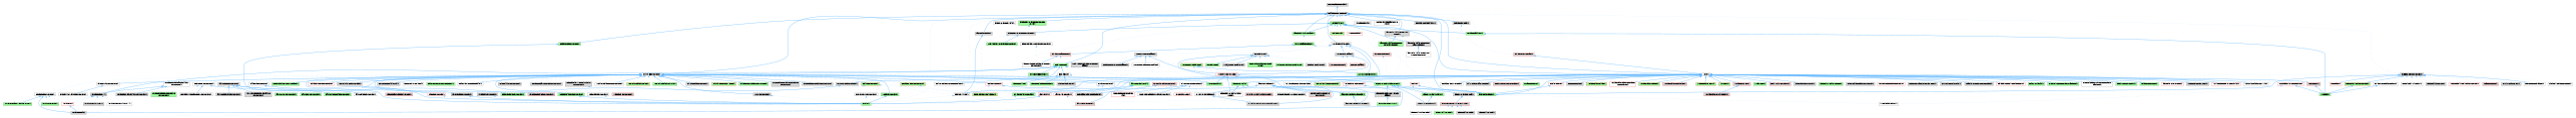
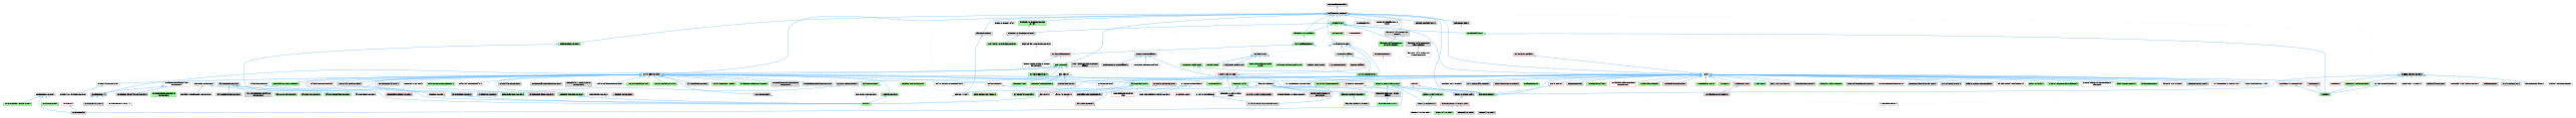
  digraph {
    node [color=grey40 fillcolor=lightgrey fontname=Helvetica fontsize=10 shape=box style=filled]
    edge [color=steelblue1 dir=back fontname=Helvetica fontsize=10 labelfontname=Helvetica labelfontsize=10 style=bold]
    n1 [color=gray40 fontcolor=black height=0.2 label="RemoteObjectTransfer.h" width=0.4]
    n2 [height=0.2 label="CollisionQueryParams.h" width=0.4]
    n3 [fillcolor=palegreen height=0.2 label="BodyInstance.h" width=0.4]
    n4 [fillcolor=palegreen height=0.2 label="EngineSharedPCH.h" width=0.4]
    n5 [fillcolor=white height=0.2 label="PrimitiveComponent.h" width=0.4]
    n6 [fillcolor=palegreen height=0.2 label="Engine.h" width=0.4]
    n7 [fillcolor=white height=0.2 label="EngineMinimal.h" width=0.4]
    n8 [fillcolor=white height=0.2 label="ChaosMoverQueryUtils.h" width=0.4]
    n9 [fillcolor=palegreen height=0.2 label="ChaosMoverSimulationTypes.h" width=0.4]
    n10 [fillcolor=white height=0.2 label="ChaosVehicleMovementComponent.h" width=0.4]
    n11 [fillcolor=palegreen height=0.2 label="CharacterMovementComponent\lAsync.h" width=0.4]
    n12 [height=0.2 label="GameplayAbilityTargetActor\l_GroundTrace.h" width=0.4]
    n13 [height=0.2 label="GameplayAbilityTargetActor\l_Trace.h" width=0.4]
    n14 [height=0.2 label="GameplayStatics.h" width=0.4]
    n15 [fillcolor=palegreen height=0.2 label="GenericPhysicsInterface.h" width=0.4]
    n16 [fillcolor=white height=0.2 label="KismetTraceUtils.h" width=0.4]
    n17 [fillcolor=white height=0.2 label="ModularVehicleDefaultAsync\lInput.h" width=0.4]
    n18 [fillcolor=white height=0.2 label="MovementUtilsTypes.h" width=0.4]
    n19 [fillcolor=palegreen height=0.2 label="ParticleDefinitions.h" width=0.4]
    n20 [height=0.2 label="ParticleModuleCollision.h" width=0.4]
    n21 [fillcolor=palegreen height=0.2 label="RadialForceComponent.h" width=0.4]
    n22 [height=0.2 label="SceneQueryData.h" width=0.4]
    n23 [fillcolor=white height=0.2 label="World.h" width=0.4]
    n24 [height=0.2 label="SkeletalMeshComponent.h" width=0.4]
    n25 [fillcolor=palegreen height=0.2 label="WorldCollision.h" width=0.4]
    n26 [fillcolor=white height=0.2 label="BodySetup.h" width=0.4]
    n27 [fillcolor=white height=0.2 label="ISMComponentDescriptor.h" width=0.4]
    n28 [height=0.2 label="LandscapeProxy.h" width=0.4]
    n29 [fillcolor=palegreen height=0.2 label="PhysicsThreadLibrary.h" width=0.4]
    n30 [fillcolor=white height=0.2 label="SplineMeshComponentDescriptor.h" width=0.4]
    n31 [fillcolor=white height=0.2 label="UnrealEdSharedPCH.h" width=0.4]
    n32 [height=0.2 label="ActorPrimitiveColorHandler.h" width=0.4]
    n33 [height=0.2 label="ArrowComponent.h" width=0.4]
    n34 [fillcolor=white height=0.2 label="AsyncRegisterLevelContext.cpp" width=0.4]
    n35 [height=0.2 label="BakedShallowWaterSimulation\lComponent.h" width=0.4]
    n36 [fillcolor=white height=0.2 label="BillboardComponent.h" width=0.4]
    n37 [fillcolor=white height=0.2 label="BrushComponent.h" width=0.4]
    n38 [fillcolor=white height=0.2 label="ClusterUnionComponent.h" width=0.4]
    n39 [height=0.2 label="ComponentCollisionUtil.h" width=0.4]
    n40 [fillcolor=white height=0.2 label="CustomPhysXPayload.h" width=0.4]
    n41 [fillcolor=white height=0.2 label="DebugDrawComponent.h" width=0.4]
    n42 [fillcolor=white height=0.2 label="DrawFrustumComponent.h" width=0.4]
    n43 [fillcolor=palegreen height=0.2 label="EditorComponentSourceFactory.h" width=0.4]
    n44 [fillcolor=white height=0.2 label="EditorViewportSelectability.h" width=0.4]
    n45 [fillcolor=palegreen height=0.2 label="FloorQueryUtils.h" width=0.4]
    n46 [fillcolor=white height=0.2 label="GeometrySelector.h" width=0.4]
    n47 [height=0.2 label="GizmoBaseComponent.h" width=0.4]
    n48 [fillcolor=palegreen height=0.2 label="GizmoRenderingUtil.h" width=0.4]
    n49 [height=0.2 label="LakeCollisionComponent.h" width=0.4]
    n50 [fillcolor=white height=0.2 label="LandscapeComponent.h" width=0.4]
    n51 [height=0.2 label="LandscapeGizmoRenderComponent.h" width=0.4]
    n52 [fillcolor=white height=0.2 label="LandscapeHeightfieldCollision\lComponent.h" width=0.4]
    n53 [color=red height=0.2 label="LandscapeSplinesComponent.h" width=0.4]
    n54 [height=0.2 label="LineBatchComponent.h" width=0.4]
    n55 [fillcolor=palegreen height=0.2 label="MaterialBillboardComponent.h" width=0.4]
    n56 [color=red fillcolor=white height=0.2 label="MeshComponent.h" width=0.4]
    n57 [fillcolor=palegreen height=0.2 label="ModelComponent.h" width=0.4]
    n58 [fillcolor=white height=0.2 label="ModularVehicleBaseComponent.h" width=0.4]
    n59 [fillcolor=palegreen height=0.2 label="MovementUtils.h" width=0.4]
    n60 [color=red fillcolor=palegreen height=0.2 label="NetworkPredictionDriver.h" width=0.4]
    n61 [fillcolor=palegreen height=0.2 label="NetworkPredictionPhysics.h" width=0.4]
    n62 [color=red fillcolor=palegreen height=0.2 label="ParticleSystemComponent.h" width=0.4]
    n63 [height=0.2 label="PhysicsFieldComponent.h" width=0.4]
    n64 [color=red fillcolor=palegreen height=0.2 label="PrimitiveSceneProxyDesc.h" width=0.4]
    n65 [color=red fillcolor=white height=0.2 label="ShapeComponent.h" width=0.4]
    n66 [fillcolor=palegreen height=0.2 label="SimpleStreamableAssetManager.h" width=0.4]
    n67 [height=0.2 label="SmartObjectContainerRendering\lComponent.h" width=0.4]
    n68 [height=0.2 label="SmartObjectRenderingComponent.h" width=0.4]
    n69 [color=red fillcolor=palegreen height=0.2 label="SplineComponent.h" width=0.4]
    n70 [fillcolor=palegreen height=0.2 label="StaticLightingSystemInterface.h" width=0.4]
    n71 [height=0.2 label="TextRenderComponent.h" width=0.4]
    n72 [fillcolor=white height=0.2 label="VectorFieldComponent.h" width=0.4]
    n73 [color=red fillcolor=white height=0.2 label="VehicleSimBaseComponent.h" width=0.4]
    n74 [fillcolor=white height=0.2 label="ChaosCharacterMoverComponent.h" width=0.4]
    n75 [height=0.2 label="ChaosCharacterApplyVelocity\lEffect.h" width=0.4]
    n76 [color=red height=0.2 label="ChaosCharacterMovementMode.h" width=0.4]
    n77 [height=0.2 label="ChaosMovementMode.h" width=0.4]
    n78 [height=0.2 label="ChaosMoverBackend.h" width=0.4]
    n79 [fillcolor=palegreen height=0.2 label="ChaosMoverSimulation.h" width=0.4]
    n80 [fillcolor=white height=0.2 label="ChaosWheeledVehicleMovement\lComponent.h" width=0.4]
    n81 [height=0.2 label="CharacterMovementComponent.h" width=0.4]
    n82 [fillcolor=white height=0.2 label="GameplayAbilityTargetActor\l_ActorPlacement.h" width=0.4]
    n83 [fillcolor=palegreen height=0.2 label="GameplayAbilityTargetActor\l_SingleLineTrace.h" width=0.4]
    n84 [fillcolor=palegreen height=0.2 label="PhysInterface_Chaos.h" width=0.4]
    n85 [fillcolor=palegreen height=0.2 label="AsyncMovementUtils.h" width=0.4]
    n86 [height=0.2 label="InstantMovementEffect.h" width=0.4]
    n87 [height=0.2 label="LayeredMove.h" width=0.4]
    n88 [height=0.2 label="MovementModifier.h" width=0.4]
    n89 [fillcolor=palegreen height=0.2 label="UnrealEd.h" width=0.4]
    n90 [color=red height=0.2 label="PhysicsQueryHandler.h" width=0.4]
    n91 [color=red fillcolor=palegreen height=0.2 label="BaseMeshFromSplinesTool.h" width=0.4]
    n92 [color=red fillcolor=palegreen height=0.2 label="NetworkPhysicsComponent.h" width=0.4]
    n93 [color=red fillcolor=palegreen height=0.2 label="AIPerceptionSystem.h" width=0.4]
    n94 [color=red fillcolor=palegreen height=0.2 label="AISystem.h" width=0.4]
    n95 [color=red height=0.2 label="ActorFactory.h" width=0.4]
    n96 [fillcolor=palegreen height=0.2 label="AudioMeter.h" width=0.4]
    n97 [color=red height=0.2 label="BookMarkTypeActions.h" width=0.4]
    n98 [height=0.2 label="ChaosFleshCommands.h" width=0.4]
    n99 [fillcolor=palegreen height=0.2 label="ChaosSimModuleManager.h" width=0.4]
    n100 [height=0.2 label="ChaosVehiclesEditorCommands.h" width=0.4]
    n101 [color=red fillcolor=white height=0.2 label="ComponentReregisterContext.h" width=0.4]
    n102 [height=0.2 label="ContentBundleEngineSubsystem.h" width=0.4]
    n103 [height=0.2 label="CurveLinearColorAtlas.h" width=0.4]
    n104 [height=0.2 label="DefaultManagerInstanceTracker.h" width=0.4]
    n105 [color=red fillcolor=white height=0.2 label="EdModeInteractiveToolsContext.h" width=0.4]
    n106 [fillcolor=palegreen height=0.2 label="EditorWorldUtils.h" width=0.4]
    n107 [color=red fillcolor=white height=0.2 label="Engine.h" width=0.4]
    n108 [color=red fillcolor=white height=0.2 label="EngineUtils.h" width=0.4]
    n109 [height=0.2 label="EnvQueryDebugHelpers.h" width=0.4]
    n110 [fillcolor=palegreen height=0.2 label="ExternalAssetDependencyGatherer.h" width=0.4]
    n111 [fillcolor=white height=0.2 label="ExternalObjectAndActorDependency\lGatherer.h" width=0.4]
    n112 [fillcolor=palegreen height=0.2 label="FleshAssetConversion.h" width=0.4]
    n113 [fillcolor=palegreen height=0.2 label="FolderDragDropOp.h" width=0.4]
    n114 [color=red fillcolor=white height=0.2 label="GameplayCueManager.h" width=0.4]
    n115 [height=0.2 label="HLODEngineSubsystem.h" width=0.4]
    n116 [color=red fillcolor=white height=0.2 label="LevelEditorViewportSettings.h" width=0.4]
    n117 [color=red fillcolor=white height=0.2 label="MovieSceneEntitySystemLinker.h" width=0.4]
    n118 [color=red fillcolor=white height=0.2 label="NavigationSystemBase.h" width=0.4]
    n119 [fillcolor=white height=0.2 label="NetworkPredictionProxyInit.h" width=0.4]
    n120 [fillcolor=white height=0.2 label="ParticleSystemManager.h" width=0.4]
    n121 [fillcolor=palegreen height=0.2 label="PhysicsCollisionHandler.h" width=0.4]
    n122 [color=red fillcolor=white height=0.2 label="PreviewScene.h" width=0.4]
    n123 [height=0.2 label="SkinWeightProfileManager.h" width=0.4]
    n124 [color=red height=0.2 label="StaticMeshComponentHelper.h" width=0.4]
    n125 [fillcolor=palegreen height=0.2 label="SurfaceIterators.h" width=0.4]
    n126 [color=red fillcolor=white height=0.2 label="TraceFilter.h" width=0.4]
    n127 [height=0.2 label="TraceScreenshot.h" width=0.4]
    n128 [color=red height=0.2 label="WorldDataLayers.h" width=0.4]
    n129 [color=red height=0.2 label="WorldPartitionRuntimeHash.h" width=0.4]
    n130 [color=red fillcolor=palegreen height=0.2 label="WorldPartitionBuilder.h" width=0.4]
    n131 [color=red fillcolor=white height=0.2 label="WorldPartitionEditorPerProject\lUserSettings.h" width=0.4]
    n132 [color=red fillcolor=palegreen height=0.2 label="WorldPartitionHelpers.h" width=0.4]
    n133 [color=red height=0.2 label="WorldPartitionLevelHelper.h" width=0.4]
    n134 [fillcolor=white height=0.2 label="BTTask_PlayAnimation.h" width=0.4]
    n135 [height=0.2 label="ClothCollisionSource.h" width=0.4]
    n136 [color=red fillcolor=palegreen height=0.2 label="DebugSkelMeshComponent.h" width=0.4]
    n137 [color=red fillcolor=white height=0.2 label="InstancedSkinnedMeshComponent.h" width=0.4]
    n138 [fillcolor=white height=0.2 label="PhysicsAssetEditorOptions.h" width=0.4]
    n139 [color=red height=0.2 label="ReferencePose.h" width=0.4]
    n140 [height=0.2 label="SAnimAttributeView.h" width=0.4]
    n141 [fillcolor=white height=0.2 label="SequencerTrackFilters.h" width=0.4]
    n142 [fillcolor=white height=0.2 label="SkeletalMeshRestoreState.h" width=0.4]
    n143 [color=red fillcolor=white height=0.2 label="AISense_Sight.h" width=0.4]
    n144 [color=red fillcolor=palegreen height=0.2 label="ActiveSound.h" width=0.4]
    n145 [fillcolor=palegreen height=0.2 label="ChaosCooking.h" width=0.4]
    n146 [fillcolor=palegreen height=0.2 label="ChaosDerivedDataReader.h" width=0.4]
    n147 [color=red height=0.2 label="DynamicMeshComponent.h" width=0.4]
    n148 [height=0.2 label="SkeletalBodySetup.h" width=0.4]
    n149 [fillcolor=white height=0.2 label="HLODInstancedStaticMeshComponent.h" width=0.4]
    n150 [color=red fillcolor=white height=0.2 label="ISMPartitionActor.h" width=0.4]
    n151 [color=red fillcolor=white height=0.2 label="InstancedPlacementClient\lInfo.h" width=0.4]
    n152 [color=red fillcolor=white height=0.2 label="Landscape.h" width=0.4]
    n153 [height=0.2 label="LandscapeEdit.h" width=0.4]
    n154 [fillcolor=palegreen height=0.2 label="LandscapeRender.h" width=0.4]
    n155 [fillcolor=white height=0.2 label="LandscapeStreamingProxy.h" width=0.4]
    n156 [height=0.2 label="LandscapeSubsystem.h" width=0.4]
    n157 [fillcolor=white height=0.2 label="DynamicMeshSelector.h" width=0.4]
    n158 [height=0.2 label="SceneGeometrySpatialCache.h" width=0.4]
    n159 [height=0.2 label="DynamicMeshPolygroupTransformer.h" width=0.4]
    n160 [color=red height=0.2 label="WaterBodyComponent.h" width=0.4]
    n161 [color=red height=0.2 label="ChaosDeformableSolverActor.h" width=0.4]
    n162 [fillcolor=white height=0.2 label="ClusterUnionVehicleComponent.h" width=0.4]
    n163 [fillcolor=palegreen height=0.2 label="EQSRenderingComponent.h" width=0.4]
    n164 [fillcolor=white height=0.2 label="PathedPhysicsDebugDrawComponent.h" width=0.4]
    n165 [fillcolor=palegreen height=0.2 label="SmartObjectDebugRendering\lComponent.h" width=0.4]
    n166 [fillcolor=white height=0.2 label="CharacterMoverSimulation\lTypes.h" width=0.4]
    n167 [color=red height=0.2 label="PhysicsMoverSimulationTypes.h" width=0.4]
    n168 [fillcolor=palegreen height=0.2 label="GeometrySelectionChanges.h" width=0.4]
    n169 [height=0.2 label="GeometrySelectionManager.h" width=0.4]
    n170 [color=red height=0.2 label="SelectionEditInteractive\lCommand.h" width=0.4]
    n171 [fillcolor=palegreen height=0.2 label="GizmoArrowComponent.h" width=0.4]
    n172 [fillcolor=palegreen height=0.2 label="GizmoBoxComponent.h" width=0.4]
    n173 [fillcolor=white height=0.2 label="GizmoCircleComponent.h" width=0.4]
    n174 [fillcolor=palegreen height=0.2 label="GizmoLineHandleComponent.h" width=0.4]
    n175 [height=0.2 label="GizmoRectangleComponent.h" width=0.4]
    n176 [height=0.2 label="ViewAdjustedStaticMeshGizmo\lComponent.h" width=0.4]
    n177 [color=red height=0.2 label="GizmoElementBase.h" width=0.4]
    n178 [color=red fillcolor=white height=0.2 label="GizmoViewContext.h" width=0.4]
    n179 [fillcolor=palegreen height=0.2 label="LandscapeGrassWeightExporter.h" width=0.4]
    n180 [height=0.2 label="LandscapeMeshCollisionComponent.h" width=0.4]
    n181 [fillcolor=palegreen height=0.2 label="ChaosCharacterInputs.h" width=0.4]
    n182 [height=0.2 label="ChaosFallingMode.h" width=0.4]
    n183 [height=0.2 label="ChaosFlyingMode.h" width=0.4]
    n184 [fillcolor=white height=0.2 label="ChaosSwimmingMode.h" width=0.4]
    n185 [fillcolor=palegreen height=0.2 label="ChaosWalkingMode.h" width=0.4]
    n186 [fillcolor=palegreen height=0.2 label="ArchVisCharMovementComponent.h" width=0.4]
    n187 [color=red height=0.2 label="PhysScene_Chaos.h" width=0.4]
    n188 [color=red height=0.2 label="PhysicsInterfaceCore.h" width=0.4]
    n189 [height=0.2 label="ApplyVelocityPhysicsMovement\lEffect.h" width=0.4]
    n190 [height=0.2 label="BasicInstantMovementEffects.h" width=0.4]
    n191 [fillcolor=white height=0.2 label="MovementModeStateMachine.h" width=0.4]
    n192 [fillcolor=palegreen height=0.2 label="AnimRootMotionLayeredMove.h" width=0.4]
    n193 [height=0.2 label="BasicLayeredMoves.h" width=0.4]
    n194 [fillcolor=palegreen height=0.2 label="LaunchMove.h" width=0.4]
    n195 [color=red height=0.2 label="MoverComponent.h" width=0.4]
    n196 [color=red fillcolor=palegreen height=0.2 label="MoverDataModelTypes.h" width=0.4]
    n197 [color=red fillcolor=white height=0.2 label="MoverSimulationTypes.h" width=0.4]
    n198 [height=0.2 label="MultiJumpLayeredMove.h" width=0.4]
    n199 [fillcolor=palegreen height=0.2 label="RootMotionAttributeLayered\lMove.h" width=0.4]
    n200 [color=red height=0.2 label="StanceModifier.h" width=0.4]
    n1 -> n2
    n2 -> n3
    n2 -> n4
    n2 -> n5
    n2 -> n6 [style=dotted]
    n2 -> n7 [style=dotted]
    n2 -> n8 [style=dotted]
    n2 -> n9 [style=dotted]
    n2 -> n10 [style=dotted]
    n2 -> n11
    n2 -> n12 [style=dotted]
    n2 -> n13
    n2 -> n14
    n2 -> n15
    n2 -> n16 [style=dotted]
    n2 -> n17
    n2 -> n18
    n2 -> n19 [style=dotted]
    n2 -> n20
    n2 -> n21
    n2 -> n22
    n2 -> n23
    n2 -> n24 [style=dotted]
    n2 -> n25 [style=dotted]
    n3 -> n4 [style=dotted]
    n3 -> n5
    n3 -> n26
    n3 -> n27 [style=dotted]
    n3 -> n28
    n3 -> n29
    n3 -> n30
    n4 -> n31 [style=dotted]
    n5 -> n4 [style=dotted]
    n5 -> n7 [style=dotted]
    n5 -> n27 [style=dotted]
    n5 -> n30 [style=dotted]
    n5 -> n32
    n5 -> n33
    n5 -> n34 [style=dotted]
    n5 -> n35 [style=dotted]
    n5 -> n36 [style=dotted]
    n5 -> n37
    n5 -> n38
    n5 -> n39
    n5 -> n40 [style=dotted]
    n5 -> n41 [style=dotted]
    n5 -> n42 [style=dotted]
    n5 -> n43 [style=dotted]
    n5 -> n44
    n5 -> n45 [style=dotted]
    n5 -> n46 [style=dotted]
    n5 -> n47 [style=dotted]
    n5 -> n48
    n5 -> n49 [style=dotted]
    n5 -> n50 [style=dotted]
    n5 -> n51 [style=dotted]
    n5 -> n52 [style=dotted]
    n5 -> n53
    n5 -> n54 [style=dotted]
    n5 -> n55
    n5 -> n56
    n5 -> n57
    n5 -> n58
    n5 -> n59
    n5 -> n60 [style=dotted]
    n5 -> n61
    n5 -> n62 [style=dotted]
    n5 -> n63
    n5 -> n64 [style=dotted]
    n5 -> n65
    n5 -> n66
    n5 -> n67
    n5 -> n68
    n5 -> n69 [style=dotted]
    n5 -> n70
    n5 -> n71
    n5 -> n72 [style=dotted]
    n5 -> n73
    n7 -> n6 [style=dotted]
    n9 -> n74 [style=dotted]
    n9 -> n75
    n9 -> n76 [style=dotted]
    n9 -> n77
    n9 -> n78
    n9 -> n79
    n10 -> n80 [style=dotted]
    n11 -> n81 [style=dotted]
    n12 -> n82
    n13 -> n12 [style=dotted]
    n13 -> n83
    n14 -> n7
    n15 -> n84 [style=dotted]
    n18 -> n45
    n18 -> n85
    n18 -> n86 [style=dotted]
    n18 -> n87 [style=dotted]
    n18 -> n88
    n19 -> n89
    n21 -> n6
    n22 -> n90 [style=dotted]
    n23 -> n4
    n23 -> n7
    n23 -> n34
    n23 -> n91 [style=dotted]
    n23 -> n92
    n23 -> n93
    n23 -> n94
    n23 -> n95
    n23 -> n96 [style=dotted]
    n23 -> n97
    n23 -> n98
    n23 -> n99 [style=dotted]
    n23 -> n100 [style=dotted]
    n23 -> n101 [style=dotted]
    n23 -> n102 [style=dotted]
    n23 -> n103
    n23 -> n104
    n23 -> n105
    n23 -> n106 [style=dotted]
    n23 -> n107 [style=dotted]
    n23 -> n108
    n23 -> n109
    n23 -> n110
    n23 -> n111
    n23 -> n112
    n23 -> n113
    n23 -> n114 [style=dotted]
    n23 -> n115
    n23 -> n116 [style=dotted]
    n23 -> n117
    n23 -> n118 [style=dotted]
    n23 -> n119
    n23 -> n120
    n23 -> n121
    n23 -> n122
    n23 -> n123
    n23 -> n124 [style=dotted]
    n23 -> n125 [style=dotted]
    n23 -> n126 [style=dotted]
    n23 -> n127
    n23 -> n128
    n23 -> n129 [style=dotted]
    n23 -> n130 [style=dotted]
    n23 -> n131
    n23 -> n132
    n23 -> n133
    n24 -> n4
    n24 -> n7 [style=dotted]
    n24 -> n126
    n24 -> n134 [style=dotted]
    n24 -> n135 [style=dotted]
    n24 -> n136
    n24 -> n137 [style=dotted]
    n24 -> n138 [style=dotted]
    n24 -> n139 [style=dotted]
    n24 -> n140 [style=dotted]
    n24 -> n141
    n24 -> n142 [style=dotted]
    n25 -> n4 [style=dotted]
    n25 -> n6 [style=dotted]
    n25 -> n7 [style=dotted]
    n25 -> n12
    n25 -> n13 [style=dotted]
    n25 -> n15
    n25 -> n19
    n25 -> n23
    n25 -> n81
    n25 -> n143 [style=dotted]
    n25 -> n144 [style=dotted]
    n26 -> n145
    n26 -> n146
    n26 -> n147 [style=dotted]
    n26 -> n148
    n27 -> n149
    n27 -> n150 [style=dotted]
    n27 -> n151
    n28 -> n152 [style=dotted]
    n28 -> n153 [style=dotted]
    n28 -> n154 [style=dotted]
    n28 -> n155 [style=dotted]
    n28 -> n156 [style=dotted]
    n33 -> n6 [style=dotted]
    n35 -> n160 [style=dotted]
    n36 -> n6
    n36 -> n161 [style=dotted]
    n37 -> n6 [style=dotted]
    n37 -> n158 [style=dotted]
    n38 -> n162
    n41 -> n163
    n41 -> n164
    n41 -> n165 [style=dotted]
    n42 -> n6 [style=dotted]
    n45 -> n74 [style=dotted]
    n45 -> n166
    n45 -> n167 [style=dotted]
    n46 -> n157
    n46 -> n159
    n46 -> n168
    n46 -> n169
    n46 -> n170
    n47 -> n171 [style=dotted]
    n47 -> n172 [style=dotted]
    n47 -> n173
    n47 -> n174
    n47 -> n175
    n47 -> n176
    n48 -> n177
    n48 -> n178
    n50 -> n152 [style=dotted]
    n50 -> n153
    n50 -> n154 [style=dotted]
    n50 -> n179
    n52 -> n28
    n52 -> n153 [style=dotted]
    n52 -> n180
    n54 -> n6 [style=dotted]
    n55 -> n6
    n56 -> n4
    n56 -> n7 [style=dotted]
    n57 -> n6
    n62 -> n7 [style=dotted]
    n65 -> n6 [style=dotted]
    n69 -> n53 [style=dotted]
    n69 -> n91 [style=dotted]
    n71 -> n6
    n72 -> n6 [style=dotted]
    n75 -> n181
    n76 -> n182 [style=dotted]
    n76 -> n183 [style=dotted]
    n76 -> n184 [style=dotted]
    n76 -> n185 [style=dotted]
    n77 -> n76
    n79 -> n78
    n81 -> n7 [style=dotted]
    n81 -> n186
    n84 -> n187 [style=dotted]
    n84 -> n188
    n86 -> n75
    n86 -> n189 [style=dotted]
    n86 -> n190
    n86 -> n191
    n87 -> n192 [style=dotted]
    n87 -> n193 [style=dotted]
    n87 -> n194
    n87 -> n195 [style=dotted]
    n87 -> n196 [style=dotted]
-   n87 -> n197
+   n87 -> n197 [style=dotted]
    n87 -> n198
    n87 -> n199 [style=dotted]
    n88 -> n195 [style=dotted]
    n88 -> n197
    n88 -> n200 [style=dotted]
    n90 -> n23
    n95 -> n89
    n107 -> n4
    n107 -> n6 [style=dotted]
    n108 -> n6
    n109 -> n163
    n116 -> n31 [style=dotted]
    n116 -> n89
    n118 -> n7 [style=dotted]
    n118 -> n153
    n121 -> n6 [style=dotted]
    n122 -> n4
    n128 -> n129
    n136 -> n89
    n138 -> n89
    n147 -> n157 [style=dotted]
    n147 -> n158
    n152 -> n153
    n157 -> n159
    n168 -> n169
    n178 -> n177 [style=dotted]
    n187 -> n92 [style=dotted]
    n188 -> n3 [style=dotted]
    n188 -> n80
    n196 -> n59 [style=dotted]
    n196 -> n85
    n196 -> n197 [style=dotted]
    n197 -> n9
    n197 -> n59
    n197 -> n166
    n197 -> n167 [style=dotted]
  }
